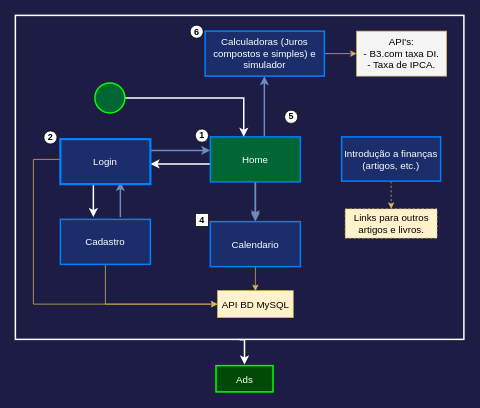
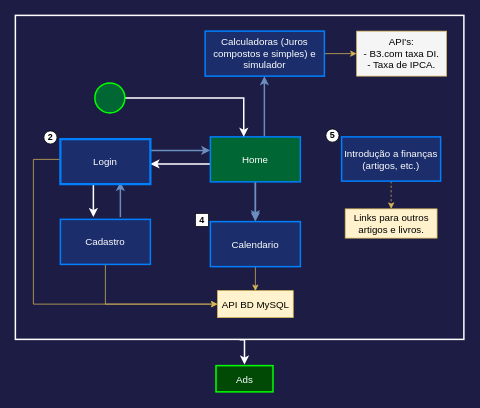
  <mxCell id="0" />
  <mxCell id="1" parent="0" />
  <mxCell id="2" style="edgeStyle=orthogonalEdgeStyle;rounded=0;orthogonalLoop=1;jettySize=auto;html=1;strokeColor=#FFFFFF;strokeWidth=2;fontSize=13;fontColor=#FFFFFF;exitX=0.5;exitY=0.979;exitDx=0;exitDy=0;exitPerimeter=0;" parent="1" source="3" edge="1"><mxGeometry relative="1" as="geometry"><mxPoint x="325.5" y="485.5" as="targetPoint" /></mxGeometry></mxCell>
  <mxCell id="3" value="" style="rounded=0;whiteSpace=wrap;html=1;strokeColor=#FFFFFF;strokeWidth=2;fontSize=13;fontColor=#FFFFFF;fillColor=none;perimeterSpacing=10;" parent="1" vertex="1"><mxGeometry x="20" y="20" width="598" height="432" as="geometry" /></mxCell>
  <mxCell id="4" value="" style="edgeStyle=orthogonalEdgeStyle;rounded=0;orthogonalLoop=1;jettySize=auto;html=1;strokeWidth=2;strokeColor=#FFFFFF;" parent="1" edge="1"><mxGeometry relative="1" as="geometry"><mxPoint x="124" y="242" as="sourcePoint" /><mxPoint x="124" y="289" as="targetPoint" /><Array as="points"><mxPoint x="124" y="281" /><mxPoint x="124" y="281" /></Array></mxGeometry></mxCell>
  <mxCell id="5" value="" style="edgeStyle=orthogonalEdgeStyle;rounded=0;orthogonalLoop=1;jettySize=auto;html=1;fillColor=#dae8fc;strokeColor=#6c8ebf;strokeWidth=2;" parent="1" target="13" edge="1"><mxGeometry relative="1" as="geometry"><mxPoint x="200" y="200" as="sourcePoint" /><Array as="points"><mxPoint x="245" y="200" /><mxPoint x="245" y="200" /></Array></mxGeometry></mxCell>
  <mxCell id="6" style="edgeStyle=orthogonalEdgeStyle;rounded=0;orthogonalLoop=1;jettySize=auto;html=1;entryX=0;entryY=0.5;entryDx=0;entryDy=0;strokeColor=#d6b656;fillColor=#fff2cc;" parent="1" target="19" edge="1"><mxGeometry relative="1" as="geometry"><mxPoint x="80" y="212" as="sourcePoint" /><Array as="points"><mxPoint x="44" y="212" /><mxPoint x="44" y="405" /></Array></mxGeometry></mxCell>
  <mxCell id="7" style="edgeStyle=orthogonalEdgeStyle;rounded=0;orthogonalLoop=1;jettySize=auto;html=1;fillColor=#dae8fc;strokeColor=#6c8ebf;strokeWidth=2;" parent="1" edge="1"><mxGeometry relative="1" as="geometry"><mxPoint x="160" y="289" as="sourcePoint" /><mxPoint x="160" y="242" as="targetPoint" /><Array as="points"><mxPoint x="160" y="242" /></Array></mxGeometry></mxCell>
  <mxCell id="8" style="edgeStyle=orthogonalEdgeStyle;rounded=0;orthogonalLoop=1;jettySize=auto;html=1;entryX=0;entryY=0.5;entryDx=0;entryDy=0;strokeColor=#d6b656;fillColor=#fff2cc;" parent="1" target="19" edge="1"><mxGeometry relative="1" as="geometry"><mxPoint x="140" y="349" as="sourcePoint" /><Array as="points"><mxPoint x="140" y="405" /></Array></mxGeometry></mxCell>
  <mxCell id="9" value="" style="edgeStyle=orthogonalEdgeStyle;rounded=0;orthogonalLoop=1;jettySize=auto;html=1;fillColor=#dae8fc;strokeColor=#6c8ebf;strokeWidth=2;" parent="1" source="13" target="26" edge="1"><mxGeometry relative="1" as="geometry" /></mxCell>
  <mxCell id="10" value="" style="edgeStyle=orthogonalEdgeStyle;rounded=0;orthogonalLoop=1;jettySize=auto;html=1;fillColor=#dae8fc;strokeColor=#6c8ebf;strokeWidth=2;" parent="1" source="13" edge="1"><mxGeometry relative="1" as="geometry"><mxPoint x="340" y="292" as="targetPoint" /></mxGeometry></mxCell>
  <mxCell id="11" value="" style="edgeStyle=orthogonalEdgeStyle;rounded=0;orthogonalLoop=1;jettySize=auto;html=1;fillColor=#dae8fc;strokeColor=#6c8ebf;strokeWidth=2;" parent="1" source="13" target="18" edge="1"><mxGeometry relative="1" as="geometry"><Array as="points"><mxPoint x="352" y="155" /><mxPoint x="352" y="155" /></Array></mxGeometry></mxCell>
  <mxCell id="12" style="edgeStyle=orthogonalEdgeStyle;rounded=0;orthogonalLoop=1;jettySize=auto;html=1;strokeWidth=2;strokeColor=#FFFFFF;" parent="1" source="13" edge="1"><mxGeometry relative="1" as="geometry"><mxPoint x="200" y="218" as="targetPoint" /><Array as="points"><mxPoint x="200" y="218" /></Array></mxGeometry></mxCell>
  <mxCell id="13" value="Home" style="rounded=0;whiteSpace=wrap;html=1;fillColor=#006633;strokeColor=#007FFF;fontColor=#FFFFFF;strokeWidth=2;fontSize=13;" parent="1" vertex="1"><mxGeometry x="280" y="182" width="120" height="60" as="geometry" /></mxCell>
  <mxCell id="14" value="" style="edgeStyle=orthogonalEdgeStyle;rounded=0;orthogonalLoop=1;jettySize=auto;html=1;strokeColor=#d6b656;fillColor=#fff2cc;dashed=1;" parent="1" source="15" target="23" edge="1"><mxGeometry relative="1" as="geometry" /></mxCell>
  <mxCell id="15" value="Introdução a finanças (artigos, etc.)" style="whiteSpace=wrap;html=1;rounded=0;fontColor=#FFFFFF;fillColor=#1B2E6B;strokeColor=#007FFF;strokeWidth=2;fontSize=13;" parent="1" vertex="1"><mxGeometry x="455" y="182" width="132" height="59" as="geometry" /></mxCell>
  <mxCell id="16" style="edgeStyle=orthogonalEdgeStyle;rounded=0;orthogonalLoop=1;jettySize=auto;html=1;strokeColor=#d6b656;fillColor=#fff2cc;" parent="1" edge="1"><mxGeometry relative="1" as="geometry"><mxPoint x="340" y="387.5" as="targetPoint" /><mxPoint x="340" y="352" as="sourcePoint" /></mxGeometry></mxCell>
  <mxCell id="17" value="" style="edgeStyle=orthogonalEdgeStyle;rounded=0;orthogonalLoop=1;jettySize=auto;html=1;strokeColor=#d6b656;fillColor=#fff2cc;" parent="1" source="18" target="22" edge="1"><mxGeometry relative="1" as="geometry" /></mxCell>
  <mxCell id="18" value="Calculadoras (Juros compostos e simples) e simulador" style="whiteSpace=wrap;html=1;rounded=0;fontColor=#FFFFFF;fillColor=#1B2E6B;strokeColor=#007FFF;strokeWidth=2;fontSize=13;" parent="1" vertex="1"><mxGeometry x="273" y="41" width="159" height="60" as="geometry" /></mxCell>
  <mxCell id="19" value="API BD MySQL" style="rounded=0;whiteSpace=wrap;html=1;fillColor=#fff2cc;strokeColor=#d6b656;fontSize=13;" parent="1" vertex="1"><mxGeometry x="289.5" y="387" width="101" height="36" as="geometry" /></mxCell>
  <mxCell id="20" style="edgeStyle=orthogonalEdgeStyle;rounded=0;orthogonalLoop=1;jettySize=auto;html=1;entryX=0.371;entryY=0;entryDx=0;entryDy=0;entryPerimeter=0;strokeColor=#FFFFFF;strokeWidth=2;" parent="1" source="21" target="13" edge="1"><mxGeometry relative="1" as="geometry" /></mxCell>
  <mxCell id="21" value="" style="ellipse;whiteSpace=wrap;html=1;aspect=fixed;fillColor=#006633;strokeColor=#00FF00;strokeWidth=2;" parent="1" vertex="1"><mxGeometry x="126" y="110" width="40" height="40" as="geometry" /></mxCell>
  <mxCell id="22" value="API's:&lt;br style=&quot;font-size: 13px;&quot;&gt;- B3.com taxa DI.&lt;br style=&quot;font-size: 13px;&quot;&gt;- Taxa de IPCA." style="whiteSpace=wrap;html=1;rounded=0;fillColor=#f5f5f5;strokeColor=#d6b656;fontSize=13;" parent="1" vertex="1"><mxGeometry x="475" y="41" width="120" height="60" as="geometry" /></mxCell>
- <mxCell id="23" value="Links para outros artigos e livros." style="whiteSpace=wrap;html=1;rounded=0;fillColor=#fff2cc;strokeColor=#d6b656;fontSize=13;dashed=1;" parent="1" vertex="1"><mxGeometry x="459.75" y="278" width="122.5" height="39" as="geometry" /></mxCell>
+ <mxCell id="23" value="Links para outros artigos e livros." style="whiteSpace=wrap;html=1;rounded=0;fillColor=#fff2cc;strokeColor=#d6b656;fontSize=13;" parent="1" vertex="1"><mxGeometry x="459.75" y="278" width="122.5" height="39" as="geometry" /></mxCell>
  <mxCell id="24" value="Login" style="rounded=0;whiteSpace=wrap;html=1;strokeColor=#007FFF;strokeWidth=3;fillColor=#1B2E6B;fontColor=#FFFFFF;fontSize=13;" parent="1" vertex="1"><mxGeometry x="80" y="185" width="120" height="60" as="geometry" /></mxCell>
  <mxCell id="25" value="Cadastro" style="rounded=0;whiteSpace=wrap;html=1;fillColor=#1B2E6B;strokeColor=#007FFF;strokeWidth=2;fontColor=#FFFFFF;fontSize=13;" parent="1" vertex="1"><mxGeometry x="80" y="292" width="120" height="60" as="geometry" /></mxCell>
  <mxCell id="26" value="Calendario" style="whiteSpace=wrap;html=1;rounded=0;fontColor=#FFFFFF;fillColor=#1B2E6B;strokeColor=#007FFF;strokeWidth=2;fontSize=13;" parent="1" vertex="1"><mxGeometry x="280" y="295" width="120" height="60" as="geometry" /></mxCell>
  <mxCell id="27" value="&lt;font color=&quot;#ffffff&quot;&gt;Ads&lt;/font&gt;" style="whiteSpace=wrap;html=1;fontSize=13;fillColor=#014A06;strokeColor=#00FF00;rounded=0;strokeWidth=2;" parent="1" vertex="1"><mxGeometry x="287.5" y="487" width="76" height="35" as="geometry" /></mxCell>
- <mxCell id="28" value="&lt;b&gt;1&lt;/b&gt;" style="ellipse;whiteSpace=wrap;html=1;aspect=fixed;" vertex="1" parent="1"><mxGeometry x="260" y="171.5" width="17.5" height="17.5" as="geometry" /></mxCell>
  <mxCell id="29" value="&lt;b&gt;2&lt;/b&gt;" style="ellipse;whiteSpace=wrap;html=1;aspect=fixed;" vertex="1" parent="1"><mxGeometry x="58" y="174" width="17.5" height="17.5" as="geometry" /></mxCell>
  <mxCell id="30" value="&lt;b&gt;4&lt;/b&gt;" style="whiteSpace=wrap;html=1;aspect=fixed;rounded=0;" vertex="1" parent="1"><mxGeometry x="260" y="284" width="17.5" height="17.5" as="geometry" /></mxCell>
- <mxCell id="31" value="&lt;b&gt;5&lt;/b&gt;" style="ellipse;whiteSpace=wrap;html=1;aspect=fixed;" vertex="1" parent="1"><mxGeometry x="379" y="146.5" width="17.5" height="17.5" as="geometry" /></mxCell>
- <mxCell id="32" value="&lt;b&gt;6&lt;/b&gt;" style="ellipse;whiteSpace=wrap;html=1;aspect=fixed;" vertex="1" parent="1"><mxGeometry x="253" y="33" width="17.5" height="17.5" as="geometry" /></mxCell>
+ <mxCell id="31" value="&lt;b&gt;5&lt;/b&gt;" style="ellipse;whiteSpace=wrap;html=1;aspect=fixed;" vertex="1" parent="1"><mxGeometry x="434" y="171.5" width="17.5" height="17.5" as="geometry" /></mxCell>
